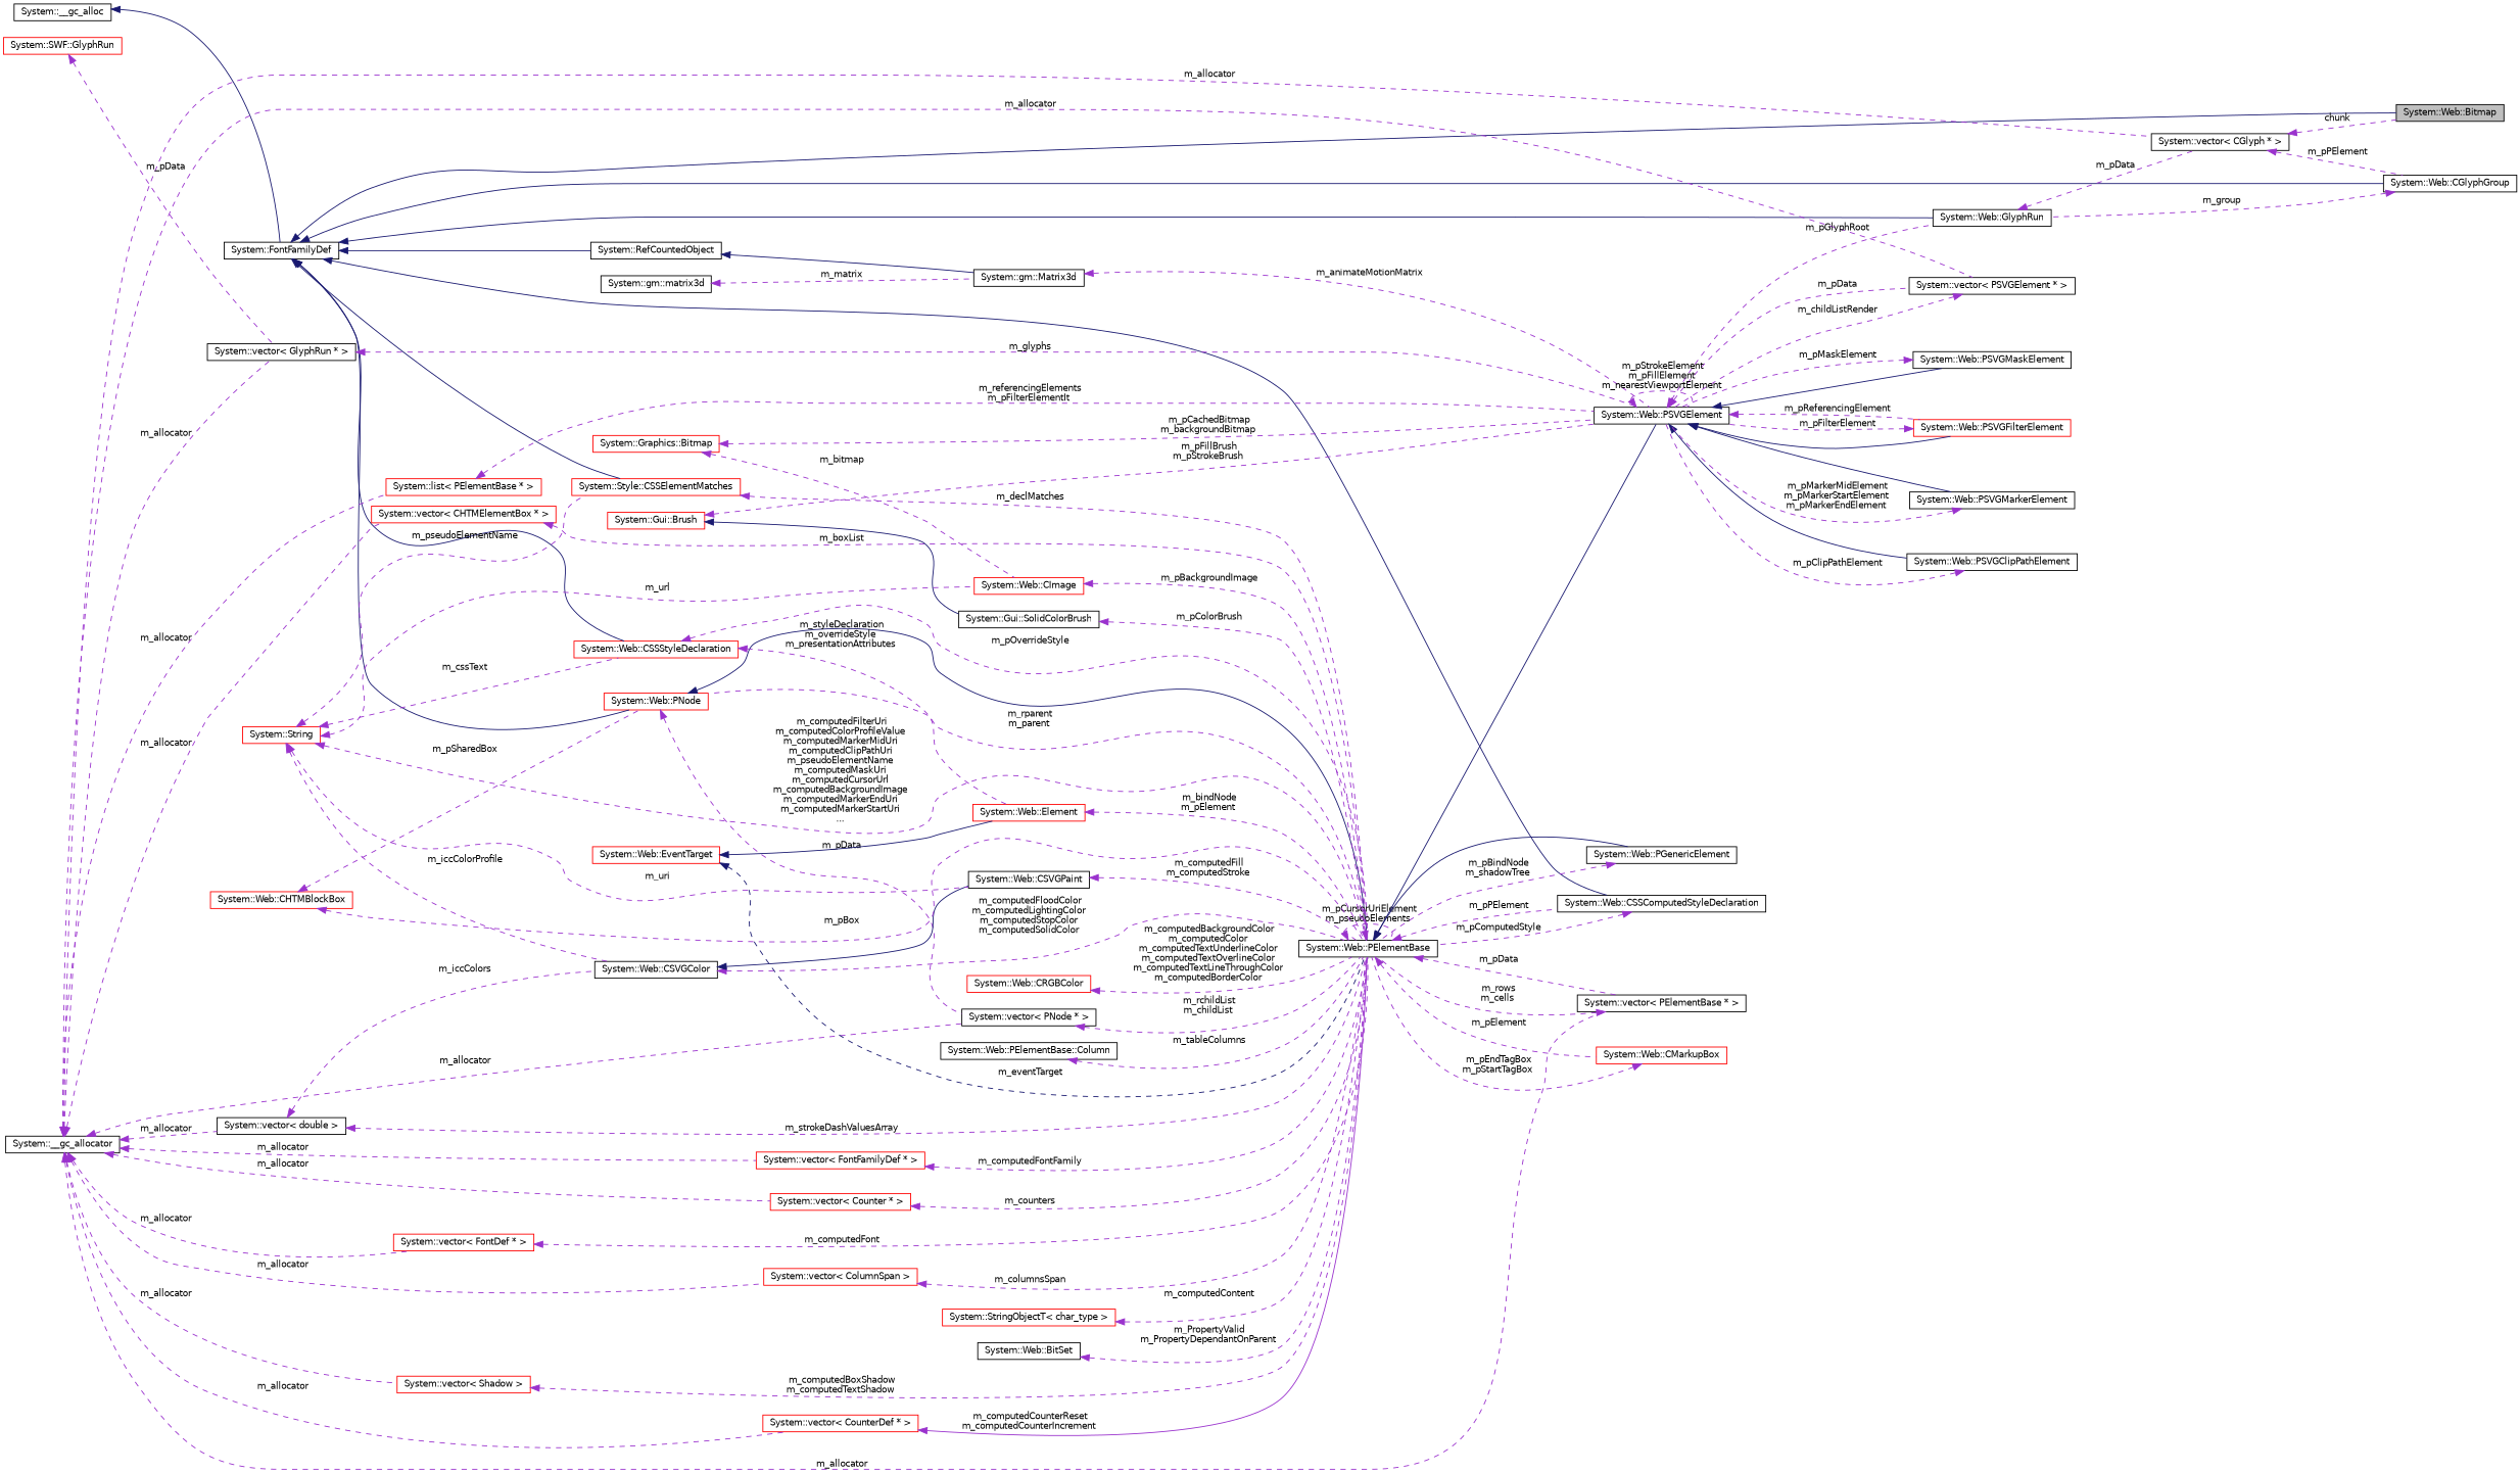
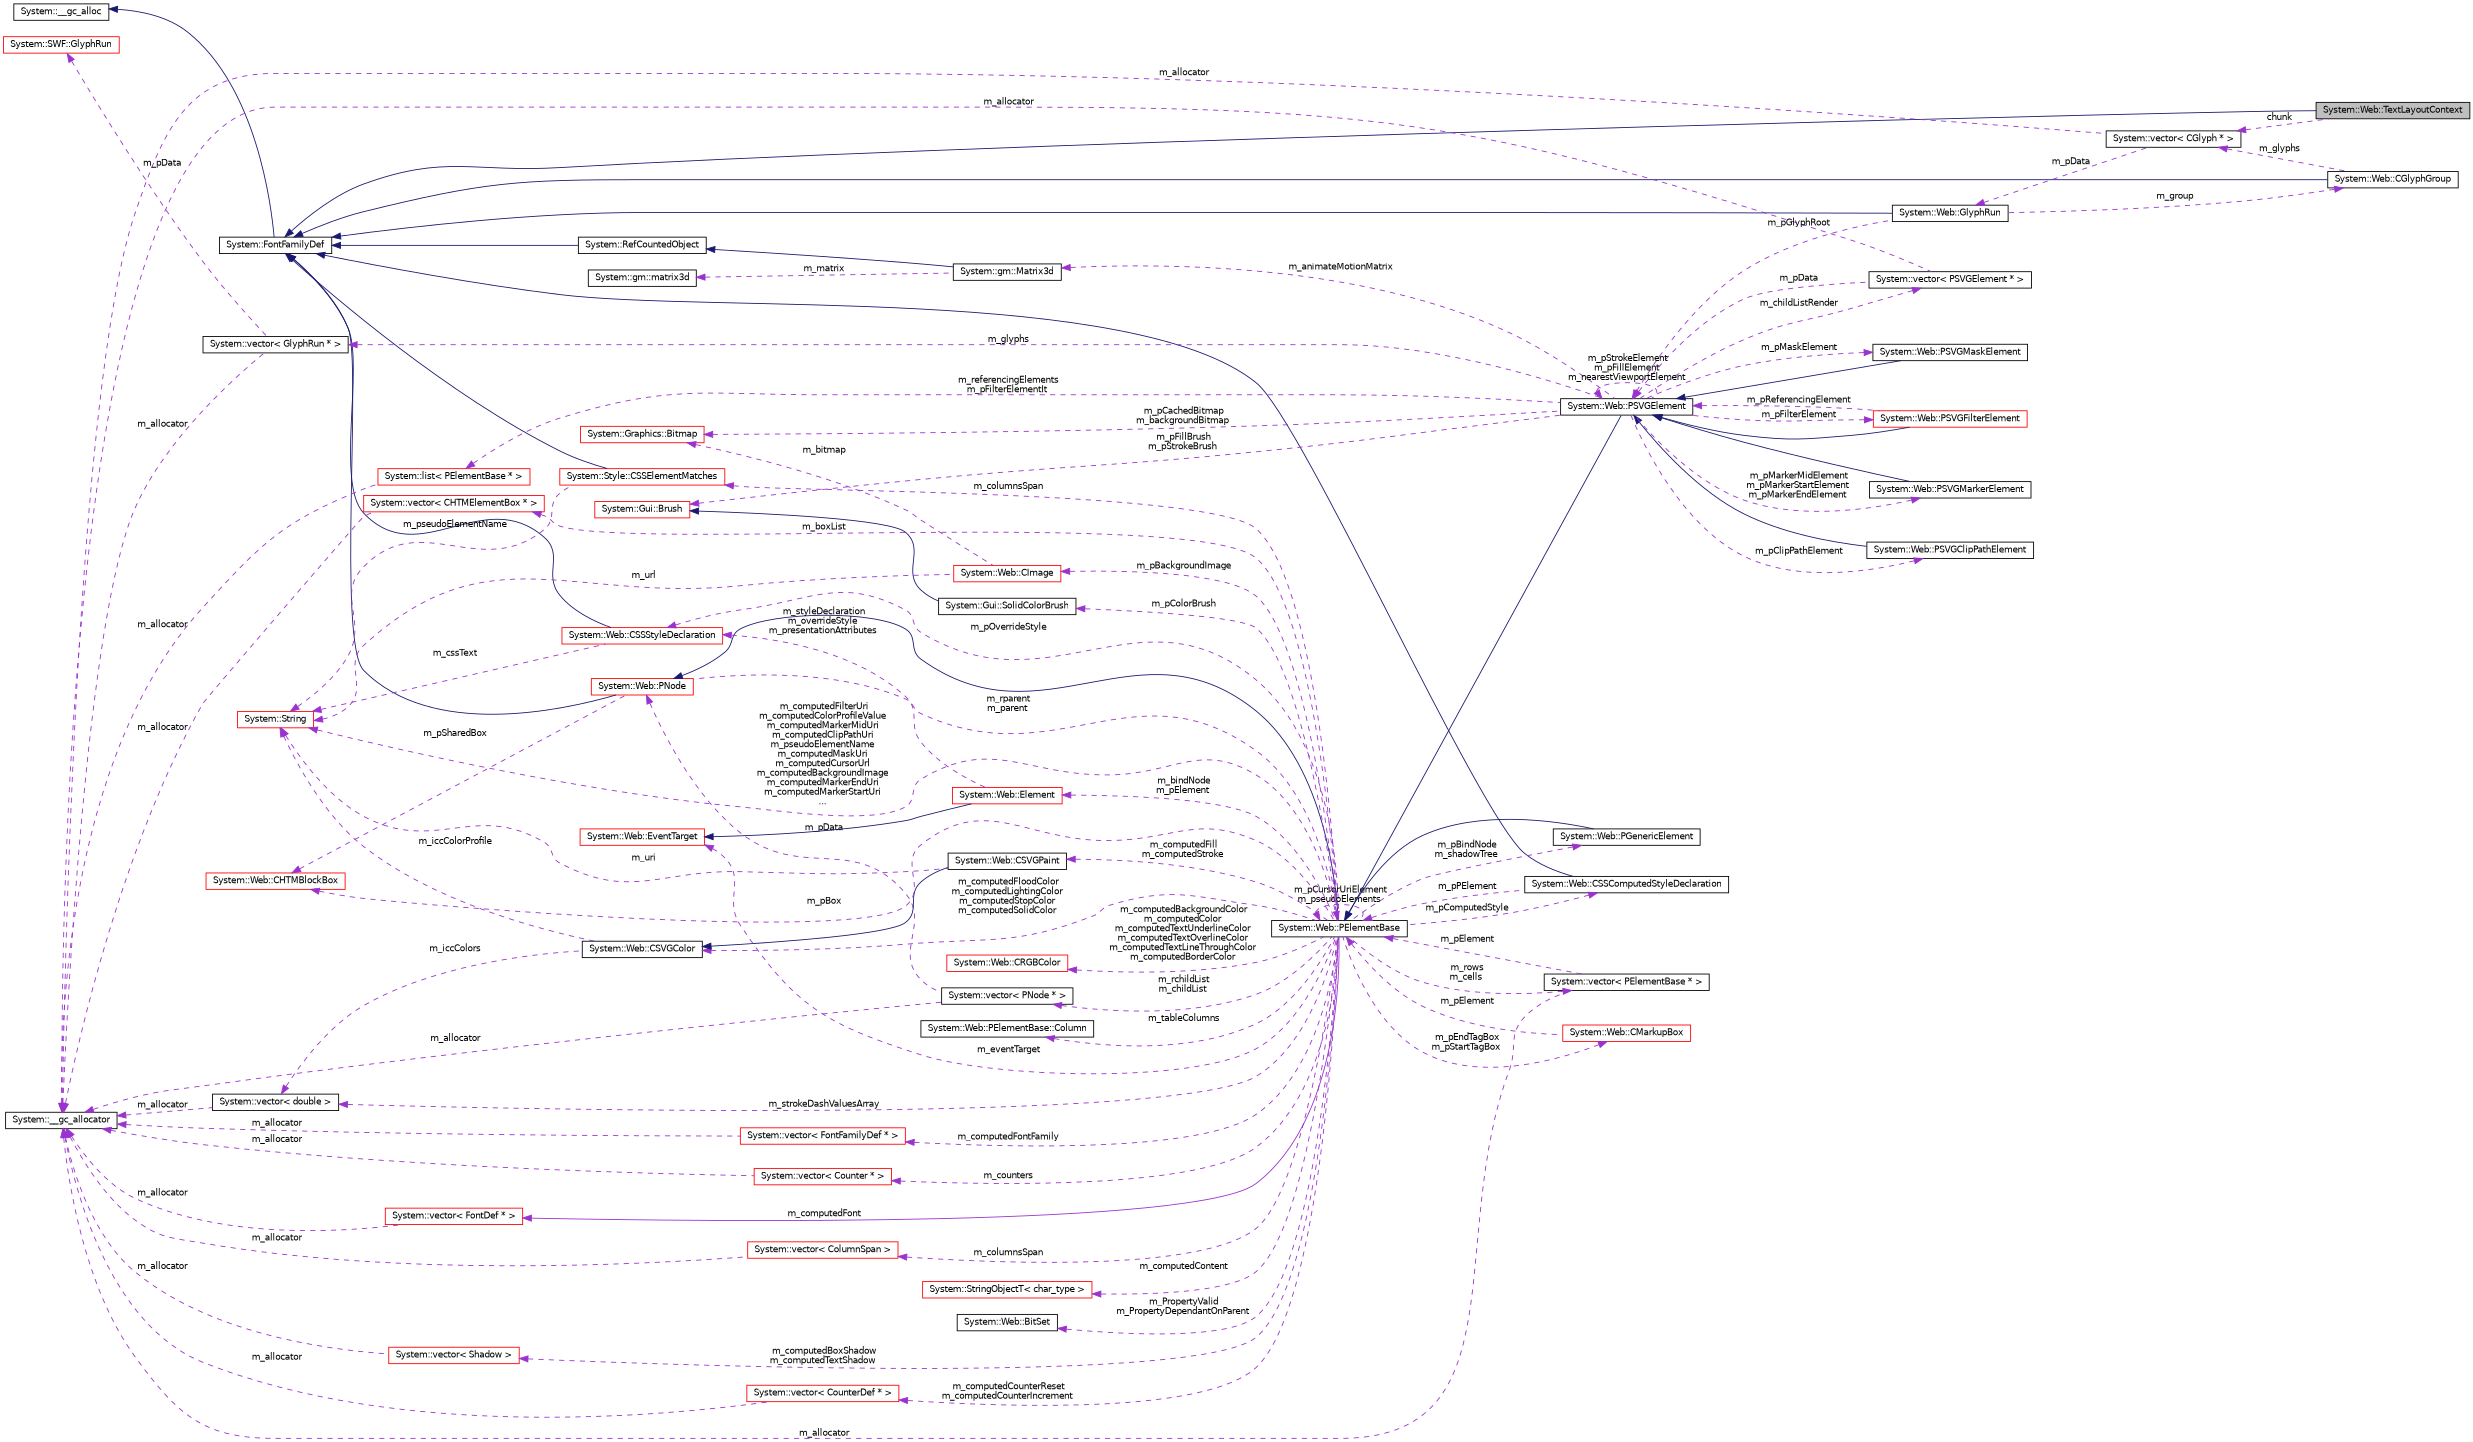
  digraph {
    rankdir=LR
    node [color=black fillcolor=white fontname=Helvetica fontsize=10 shape=record style=filled]
    edge [color=darkorchid3 dir=back fontname=Helvetica fontsize=10 labelfontname=Helvetica labelfontsize=10 style=dashed]
-   n1 [fillcolor=grey75 fontcolor=black height=0.2 label="System::Web::Bitmap" width=0.4]
+   n1 [fillcolor=grey75 fontcolor=black height=0.2 label="System::Web::TextLayoutContext" width=0.4]
    n2 [height=0.2 label="System::FontFamilyDef" width=0.4]
    n3 [height=0.2 label="System::Web::GlyphRun" width=0.4]
    n4 [height=0.2 label="System::Web::CGlyphGroup" width=0.4]
    n5 [color=red height=0.2 label="System::Web::PNode" width=0.4]
    n6 [height=0.2 label="System::Web::CSSComputedStyleDeclaration" width=0.4]
    n7 [color=red height=0.2 label="System::Web::CSSStyleDeclaration" width=0.4]
    n8 [color=red height=0.2 label="System::Style::CSSElementMatches" width=0.4]
    n9 [height=0.2 label="System::RefCountedObject" width=0.4]
    n10 [height=0.2 label="System::vector\< CGlyph * \>" width=0.4]
    n11 [height=0.2 label="System::vector\< PNode * \>" width=0.4]
    n12 [height=0.2 label="System::Web::PElementBase" width=0.4]
    n13 [color=red height=0.2 label="System::Web::Element" width=0.4]
    n14 [height=0.2 label="System::gm::Matrix3d" width=0.4]
    n15 [height=0.2 label="System::__gc_alloc" width=0.4]
    n16 [height=0.2 label="System::__gc_allocator" width=0.4]
    n17 [color=red height=0.2 label="System::vector\< CounterDef * \>" width=0.4]
    n18 [color=red height=0.2 label="System::vector\< CHTMElementBox * \>" width=0.4]
    n19 [color=red height=0.2 label="System::vector\< Counter * \>" width=0.4]
    n20 [height=0.2 label="System::vector\< PElementBase * \>" width=0.4]
    n21 [height=0.2 label="System::vector\< double \>" width=0.4]
    n22 [color=red height=0.2 label="System::vector\< FontDef * \>" width=0.4]
    n23 [color=red height=0.2 label="System::vector\< ColumnSpan \>" width=0.4]
    n24 [color=red height=0.2 label="System::vector\< Shadow \>" width=0.4]
    n25 [color=red height=0.2 label="System::vector\< FontFamilyDef * \>" width=0.4]
    n26 [height=0.2 label="System::vector\< GlyphRun * \>" width=0.4]
    n27 [height=0.2 label="System::vector\< PSVGElement * \>" width=0.4]
    n28 [color=red height=0.2 label="System::list\< PElementBase * \>" width=0.4]
    n29 [height=0.2 label="System::Web::CSVGColor" width=0.4]
    n30 [height=0.2 label="System::Web::PSVGElement" width=0.4]
    n31 [height=0.2 label="System::Web::PSVGMaskElement" width=0.4]
    n32 [color=red height=0.2 label="System::Web::PSVGFilterElement" width=0.4]
    n33 [height=0.2 label="System::Web::PSVGMarkerElement" width=0.4]
    n34 [height=0.2 label="System::Web::PSVGClipPathElement" width=0.4]
    n35 [color=red height=0.2 label="System::Web::CMarkupBox" width=0.4]
    n36 [height=0.2 label="System::Web::PGenericElement" width=0.4]
    n37 [color=red height=0.2 label="System::Web::CHTMBlockBox" width=0.4]
    n38 [color=red height=0.2 label="System::Web::EventTarget" width=0.4]
    n39 [color=red height=0.2 label="System::Web::CRGBColor" width=0.4]
    n40 [height=0.2 label="System::Web::PElementBase::Column" width=0.4]
    n41 [color=red height=0.2 label="System::Web::CImage" width=0.4]
    n42 [color=red height=0.2 label="System::String" width=0.4]
    n43 [height=0.2 label="System::Web::CSVGPaint" width=0.4]
    n44 [color=red height=0.2 label="System::Graphics::Bitmap" width=0.4]
    n45 [color=red height=0.2 label="System::StringObjectT\< char_type \>" width=0.4]
    n46 [height=0.2 label="System::Web::BitSet" width=0.4]
    n47 [height=0.2 label="System::Gui::SolidColorBrush" width=0.4]
    n48 [color=red height=0.2 label="System::Gui::Brush" width=0.4]
    n49 [color=red height=0.2 label="System::SWF::GlyphRun" width=0.4]
    n50 [height=0.2 label="System::gm::matrix3d" width=0.4]
    n2 -> n1 [color=midnightblue style=solid]
    n2 -> n3 [color=midnightblue style=solid]
    n2 -> n4 [color=midnightblue style=solid]
    n2 -> n5 [color=midnightblue style=solid]
    n2 -> n6 [color=midnightblue style=solid]
    n2 -> n7 [color=midnightblue style=solid]
    n2 -> n8 [color=midnightblue style=solid]
    n2 -> n9 [color=midnightblue style=solid]
    n3 -> n10 [label=" m_pData"]
    n4 -> n3 [label=" m_group"]
    n5 -> n11 [label=" m_pData"]
    n5 -> n12 [color=midnightblue style=solid]
    n6 -> n12 [label=" m_pComputedStyle"]
    n7 -> n12 [label=" m_pOverrideStyle"]
    n7 -> n13 [label=" m_styleDeclaration\nm_overrideStyle\nm_presentationAttributes"]
-   n8 -> n12 [label=" m_declMatches"]
+   n8 -> n12 [label=" m_columnsSpan"]
    n9 -> n14 [color=midnightblue style=solid]
    n10 -> n1 [label=" chunk"]
-   n10 -> n4 [label=" m_pPElement"]
+   n10 -> n4 [label=" m_glyphs"]
    n11 -> n12 [label=" m_rchildList\nm_childList"]
    n12 -> n5 [label=" m_rparent\nm_parent"]
    n12 -> n6 [label=" m_pPElement"]
    n12 -> n12 [label=" m_pCursorUriElement\nm_pseudoElements"]
-   n12 -> n20 [label=" m_pData"]
+   n12 -> n20 [label=" m_pElement"]
    n12 -> n30 [color=midnightblue style=solid]
    n12 -> n35 [label=" m_pElement"]
    n12 -> n36 [color=midnightblue style=solid]
    n13 -> n12 [label=" m_bindNode\nm_pElement"]
    n14 -> n30 [label=" m_animateMotionMatrix"]
    n15 -> n2 [color=midnightblue style=solid]
    n16 -> n10 [label=" m_allocator"]
    n16 -> n11 [label=" m_allocator"]
    n16 -> n17 [label=" m_allocator"]
    n16 -> n18 [label=" m_allocator"]
    n16 -> n19 [label=" m_allocator"]
    n16 -> n20 [label=" m_allocator"]
    n16 -> n21 [label=" m_allocator"]
    n16 -> n22 [label=" m_allocator"]
    n16 -> n23 [label=" m_allocator"]
    n16 -> n24 [label=" m_allocator"]
    n16 -> n25 [label=" m_allocator"]
    n16 -> n26 [label=" m_allocator"]
    n16 -> n27 [label=" m_allocator"]
    n16 -> n28 [label=" m_allocator"]
-   n17 -> n12 [label=" m_computedCounterReset\nm_computedCounterIncrement" style=solid]
+   n17 -> n12 [label=" m_computedCounterReset\nm_computedCounterIncrement"]
    n18 -> n12 [label=" m_boxList"]
    n19 -> n12 [label=" m_counters"]
    n20 -> n12 [label=" m_rows\nm_cells"]
    n21 -> n12 [label=" m_strokeDashValuesArray"]
    n21 -> n29 [label=" m_iccColors"]
-   n22 -> n12 [label=" m_computedFont"]
+   n22 -> n12 [label=" m_computedFont" style=solid]
    n23 -> n12 [label=" m_columnsSpan"]
    n24 -> n12 [label=" m_computedBoxShadow\nm_computedTextShadow"]
    n25 -> n12 [label=" m_computedFontFamily"]
    n26 -> n30 [label=" m_glyphs"]
    n27 -> n30 [label=" m_childListRender"]
    n28 -> n30 [label=" m_referencingElements\nm_pFilterElementIt"]
    n29 -> n12 [label=" m_computedFloodColor\nm_computedLightingColor\nm_computedStopColor\nm_computedSolidColor"]
    n29 -> n43 [color=midnightblue style=solid]
    n30 -> n3 [label=" m_pGlyphRoot"]
    n30 -> n27 [label=" m_pData"]
    n30 -> n30 [label=" m_pStrokeElement\nm_pFillElement\nm_nearestViewportElement"]
    n30 -> n31 [color=midnightblue style=solid]
    n30 -> n32 [color=midnightblue style=solid]
    n30 -> n32 [label=" m_pReferencingElement"]
    n30 -> n33 [color=midnightblue style=solid]
    n30 -> n34 [color=midnightblue style=solid]
    n31 -> n30 [label=" m_pMaskElement"]
    n32 -> n30 [label=" m_pFilterElement"]
    n33 -> n30 [label=" m_pMarkerMidElement\nm_pMarkerStartElement\nm_pMarkerEndElement"]
    n34 -> n30 [label=" m_pClipPathElement"]
    n35 -> n12 [label=" m_pEndTagBox\nm_pStartTagBox"]
    n36 -> n12 [label=" m_pBindNode\nm_shadowTree"]
    n37 -> n5 [label=" m_pSharedBox"]
    n37 -> n12 [label=" m_pBox"]
-   n38 -> n12 [color=midnightblue label=" m_eventTarget"]
+   n38 -> n12 [label=" m_eventTarget"]
    n38 -> n13 [color=midnightblue style=solid]
    n39 -> n12 [label=" m_computedBackgroundColor\nm_computedColor\nm_computedTextUnderlineColor\nm_computedTextOverlineColor\nm_computedTextLineThroughColor\nm_computedBorderColor"]
    n40 -> n12 [label=" m_tableColumns"]
    n41 -> n12 [label=" m_pBackgroundImage"]
    n42 -> n7 [label=" m_cssText"]
    n42 -> n8 [label=" m_pseudoElementName"]
    n42 -> n12 [label=" m_computedFilterUri\nm_computedColorProfileValue\nm_computedMarkerMidUri\nm_computedClipPathUri\nm_pseudoElementName\nm_computedMaskUri\nm_computedCursorUrl\nm_computedBackgroundImage\nm_computedMarkerEndUri\nm_computedMarkerStartUri\n..."]
    n42 -> n29 [label=" m_iccColorProfile"]
    n42 -> n41 [label=" m_url"]
    n42 -> n43 [label=" m_uri"]
    n43 -> n12 [label=" m_computedFill\nm_computedStroke"]
    n44 -> n30 [label=" m_pCachedBitmap\nm_backgroundBitmap"]
    n44 -> n41 [label=" m_bitmap"]
    n45 -> n12 [label=" m_computedContent"]
    n46 -> n12 [label=" m_PropertyValid\nm_PropertyDependantOnParent"]
    n47 -> n12 [label=" m_pColorBrush"]
    n48 -> n30 [label=" m_pFillBrush\nm_pStrokeBrush"]
    n48 -> n47 [color=midnightblue style=solid]
    n49 -> n26 [label=" m_pData"]
    n50 -> n14 [label=" m_matrix"]
  }
